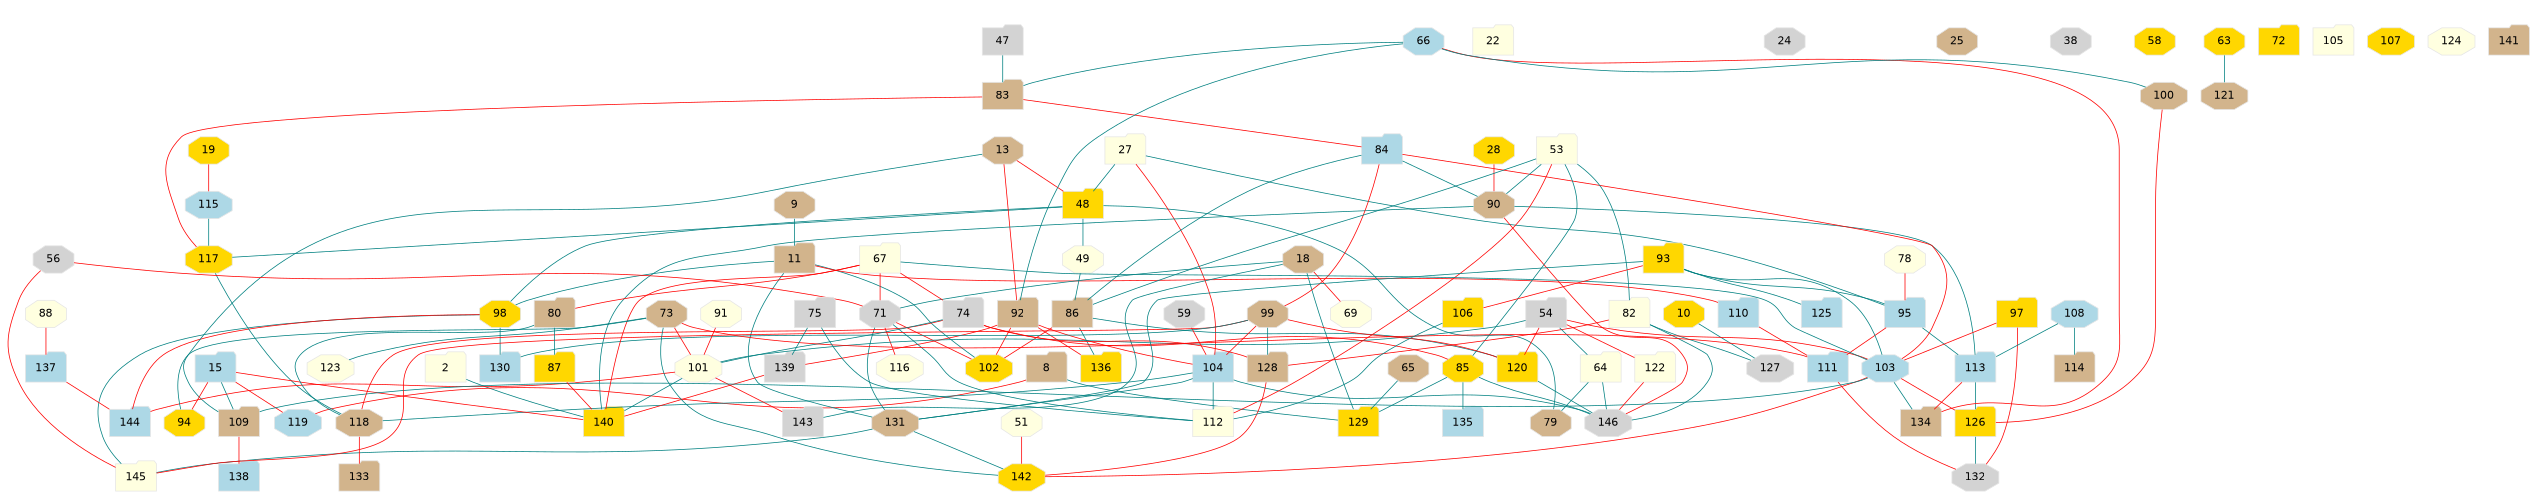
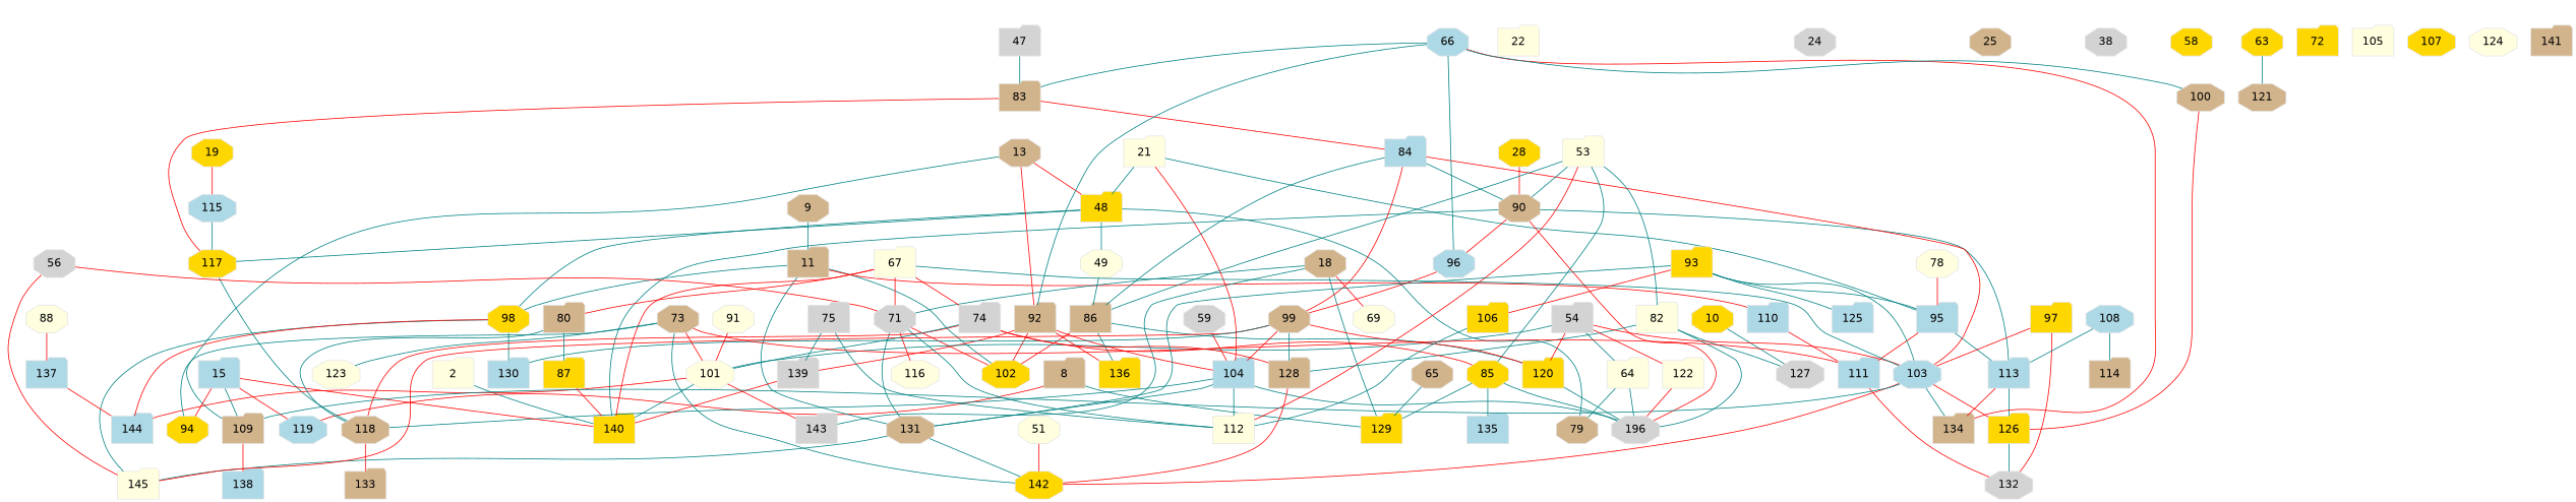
  graph {
    fontname="DejaVu Sans"
    node [color=gray90 fillcolor=tan fontname="DejaVu Sans" shape=folder style=filled]
    edge [color=teal fontname="DejaVu Sans"]
    140 [fillcolor=gold super="+89"]
    2 [fillcolor=lightyellow]
    119 [fillcolor=lightblue shape=octagon]
    8
    129 [fillcolor=gold]
    9 [shape=octagon]
    11
    98 [fillcolor=gold shape=octagon super="+81"]
    102 [fillcolor=gold shape=octagon super="+60"]
    110 [fillcolor=lightblue]
    131 [shape=octagon]
    10 [fillcolor=gold shape=octagon]
    127 [fillcolor=lightgrey shape=octagon]
    145 [fillcolor=lightyellow]
    130 [fillcolor=lightblue]
    144 [fillcolor=lightblue super="+26"]
    111 [fillcolor=lightblue]
    142 [fillcolor=gold shape=octagon super="+5"]
    48 [fillcolor=gold super="+7+46"]
    49 [fillcolor=lightyellow shape=octagon]
    79 [shape=octagon]
    117 [fillcolor=gold shape=octagon]
    13 [shape=octagon]
    92 [super="+4+40"]
    109
    104 [fillcolor=lightblue super="+52+39"]
    139 [fillcolor=lightgrey super="+14"]
    136 [fillcolor=gold]
    138 [fillcolor=lightblue]
    15 [fillcolor=lightblue]
    94 [fillcolor=gold shape=octagon]
    18 [shape=octagon]
    69 [fillcolor=lightyellow shape=octagon]
    71 [fillcolor=lightgrey shape=octagon super="+68"]
    143 [fillcolor=lightgrey]
    112 [fillcolor=lightyellow super="+16+35"]
    116 [fillcolor=lightyellow shape=octagon]
    19 [fillcolor=gold shape=octagon]
    115 [fillcolor=lightblue shape=octagon]
-   21 [fillcolor=lightyellow label=27]
+   21 [fillcolor=lightyellow]
    95 [fillcolor=lightblue super="+62+27"]
    113 [fillcolor=lightblue super="+45"]
-   146 [fillcolor=lightgrey shape=octagon super="+70"]
+   146 [fillcolor=lightgrey shape=octagon super="+70" label=196]
    118 [shape=octagon]
    22 [fillcolor=lightyellow]
    24 [fillcolor=lightgrey shape=octagon]
    25 [shape=octagon]
    28 [fillcolor=gold shape=octagon]
    90 [shape=octagon]
+   96 [fillcolor=lightblue shape=octagon]
    38 [fillcolor=lightgrey shape=octagon]
    83 [super="+23"]
    84 [fillcolor=lightblue super="+41"]
    47 [fillcolor=lightgrey]
    86 [super="+76+77"]
    120 [fillcolor=gold]
    51 [fillcolor=lightyellow shape=octagon]
    53 [fillcolor=lightyellow super="+31"]
    82 [fillcolor=lightyellow]
    85 [fillcolor=gold shape=octagon super="+43"]
    128 [super="+61"]
    135 [fillcolor=lightblue]
    64 [fillcolor=lightyellow super="+1"]
    54 [fillcolor=lightgrey]
    101 [fillcolor=lightyellow shape=octagon]
    103 [fillcolor=lightblue shape=octagon super="+12+29+33"]
    122 [fillcolor=lightyellow]
    134
    126 [fillcolor=gold]
    56 [fillcolor=lightgrey shape=octagon]
    58 [fillcolor=gold shape=octagon]
    59 [fillcolor=lightgrey shape=octagon]
    63 [fillcolor=gold shape=octagon]
    121 [shape=octagon]
    65 [shape=octagon]
    66 [fillcolor=lightblue shape=octagon]
    100 [shape=octagon]
    99 [shape=octagon super="+20+44"]
    67 [fillcolor=lightyellow]
    74 [fillcolor=lightgrey super="+57"]
    80
    87 [fillcolor=gold]
    72 [fillcolor=gold]
    73 [shape=octagon]
    123 [fillcolor=lightyellow shape=octagon]
    132 [fillcolor=lightgrey shape=octagon super="+32"]
    133
    75 [fillcolor=lightgrey]
    78 [fillcolor=lightyellow shape=octagon]
    88 [fillcolor=lightyellow shape=octagon]
    137 [fillcolor=lightblue]
    91 [fillcolor=lightyellow shape=octagon]
    93 [fillcolor=gold]
    106 [fillcolor=gold]
    125 [fillcolor=lightblue]
    97 [fillcolor=gold]
    105 [fillcolor=lightyellow]
    107 [fillcolor=gold shape=octagon]
    108 [fillcolor=lightblue shape=octagon]
    114
    124 [fillcolor=lightyellow shape=octagon]
    141
    2 -- 140
    8 -- 119 [color=red]
    8 -- 129
    9 -- 11
    11 -- 98
    11 -- 102
    11 -- 110 [color=red]
    11 -- 131
    98 -- 145
    98 -- 130
    98 -- 144 [color=red]
    110 -- 111 [color=red]
    131 -- 145
    131 -- 142
    10 -- 127
    111 -- 132 [color=red]
    48 -- 98 [weight=2]
    48 -- 49
    48 -- 79
    48 -- 117
    49 -- 86
    117 -- 118
    13 -- 48 [color=red weight=2]
    13 -- 92 [color=red]
    13 -- 109
    92 -- 102 [color=red weight=2]
    92 -- 104 [color=red]
    92 -- 139 [color=red]
    92 -- 136 [color=red]
    109 -- 138 [color=red]
    104 -- 131
    104 -- 112
    104 -- 146
    104 -- 118
    139 -- 140 [color=red]
    15 -- 140 [color=red]
    15 -- 119 [color=red]
    15 -- 109
    15 -- 94 [color=red]
    18 -- 129
    18 -- 69 [color=red]
    18 -- 71
    18 -- 143
    71 -- 102 [color=red weight=2]
    71 -- 131
    71 -- 112
    71 -- 116 [color=red]
    19 -- 115 [color=red]
    115 -- 117
    21 -- 48 [weight=2]
    21 -- 104 [color=red]
    21 -- 95
    95 -- 111 [color=red]
    95 -- 113
    113 -- 134 [color=red]
    113 -- 126
    118 -- 133 [color=red]
    28 -- 90 [color=red]
    90 -- 140
    90 -- 113
    90 -- 146 [color=red]
+   90 -- 96 [color=red]
+   96 -- 99 [color=red]
    83 -- 117 [color=red]
    83 -- 84 [color=red]
    84 -- 90
    84 -- 86
    84 -- 103 [color=red]
    84 -- 99 [color=red]
    47 -- 83
    86 -- 102 [color=red]
    86 -- 136
    86 -- 120
    120 -- 146
    51 -- 142 [color=red]
    53 -- 112 [color=red]
    53 -- 90 [weight=2]
    53 -- 86
    53 -- 82
    53 -- 85
    82 -- 127
    82 -- 146
-   82 -- 128 [color=red weight=2]
+   82 -- 128 [weight=2]
    85 -- 129
    85 -- 146
    85 -- 135
    128 -- 142 [color=red]
    64 -- 79
    64 -- 146 [weight=2]
    54 -- 120 [color=red]
    54 -- 64 [weight=2]
    54 -- 101
    54 -- 103 [color=red]
    54 -- 122 [color=red]
    101 -- 140 [weight=2]
    101 -- 144 [color=red]
    101 -- 143 [color=red]
    103 -- 142 [color=red]
    103 -- 109
    103 -- 134
    103 -- 126 [color=red]
    122 -- 146 [color=red]
    126 -- 132
    56 -- 145 [color=red]
    56 -- 71 [color=red]
    59 -- 104 [color=red]
    63 -- 121
    65 -- 129
    66 -- 92
+   66 -- 96
    66 -- 83
    66 -- 134 [color=red]
    66 -- 100
    100 -- 126 [color=red]
    99 -- 145 [color=red]
    99 -- 130
    99 -- 104 [color=red]
    99 -- 120 [color=red]
    99 -- 128
    67 -- 140 [color=red]
    67 -- 71 [color=red]
    67 -- 103
    67 -- 74 [color=red]
    67 -- 80 [color=red]
    74 -- 118 [color=red]
    74 -- 85 [color=red]
    74 -- 128 [color=red]
    74 -- 101
    80 -- 118
    80 -- 87
    87 -- 140 [color=red]
    73 -- 111 [color=red]
    73 -- 142
    73 -- 94
    73 -- 101 [color=red]
    73 -- 123
    75 -- 139
    75 -- 112
    78 -- 95 [color=red]
    88 -- 137 [color=red]
    137 -- 144 [color=red]
    91 -- 101 [color=red]
    93 -- 131
    93 -- 95
    93 -- 103
    93 -- 106 [color=red]
    93 -- 125
    106 -- 112
    97 -- 103 [color=red]
    97 -- 132 [color=red]
    108 -- 113
    108 -- 114
  }
